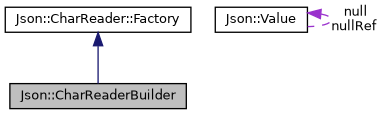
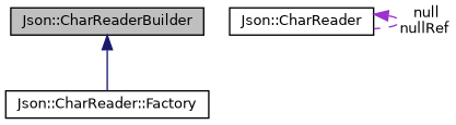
  digraph {
    node [color=black fillcolor=white fontname=Helvetica fontsize=10 shape=record style=filled]
    edge [dir=back fontname=Helvetica fontsize=10 labelfontname=Helvetica labelfontsize=10]
    n1 [fillcolor=grey75 fontcolor=black height=0.2 label="Json::CharReaderBuilder" width=0.4]
    n2 [height=0.2 label="Json::CharReader::Factory" width=0.4]
-   n3 [height=0.2 label="Json::Value" width=0.4]
-   n2 -> n1 [color=midnightblue style=solid]
+   n3 [height=0.2 label="Json::CharReader" width=0.4]
+   n1 -> n2 [color=midnightblue style=solid]
    n3 -> n3 [color=darkorchid3 label=" null\nnullRef" style=dashed]
  }
